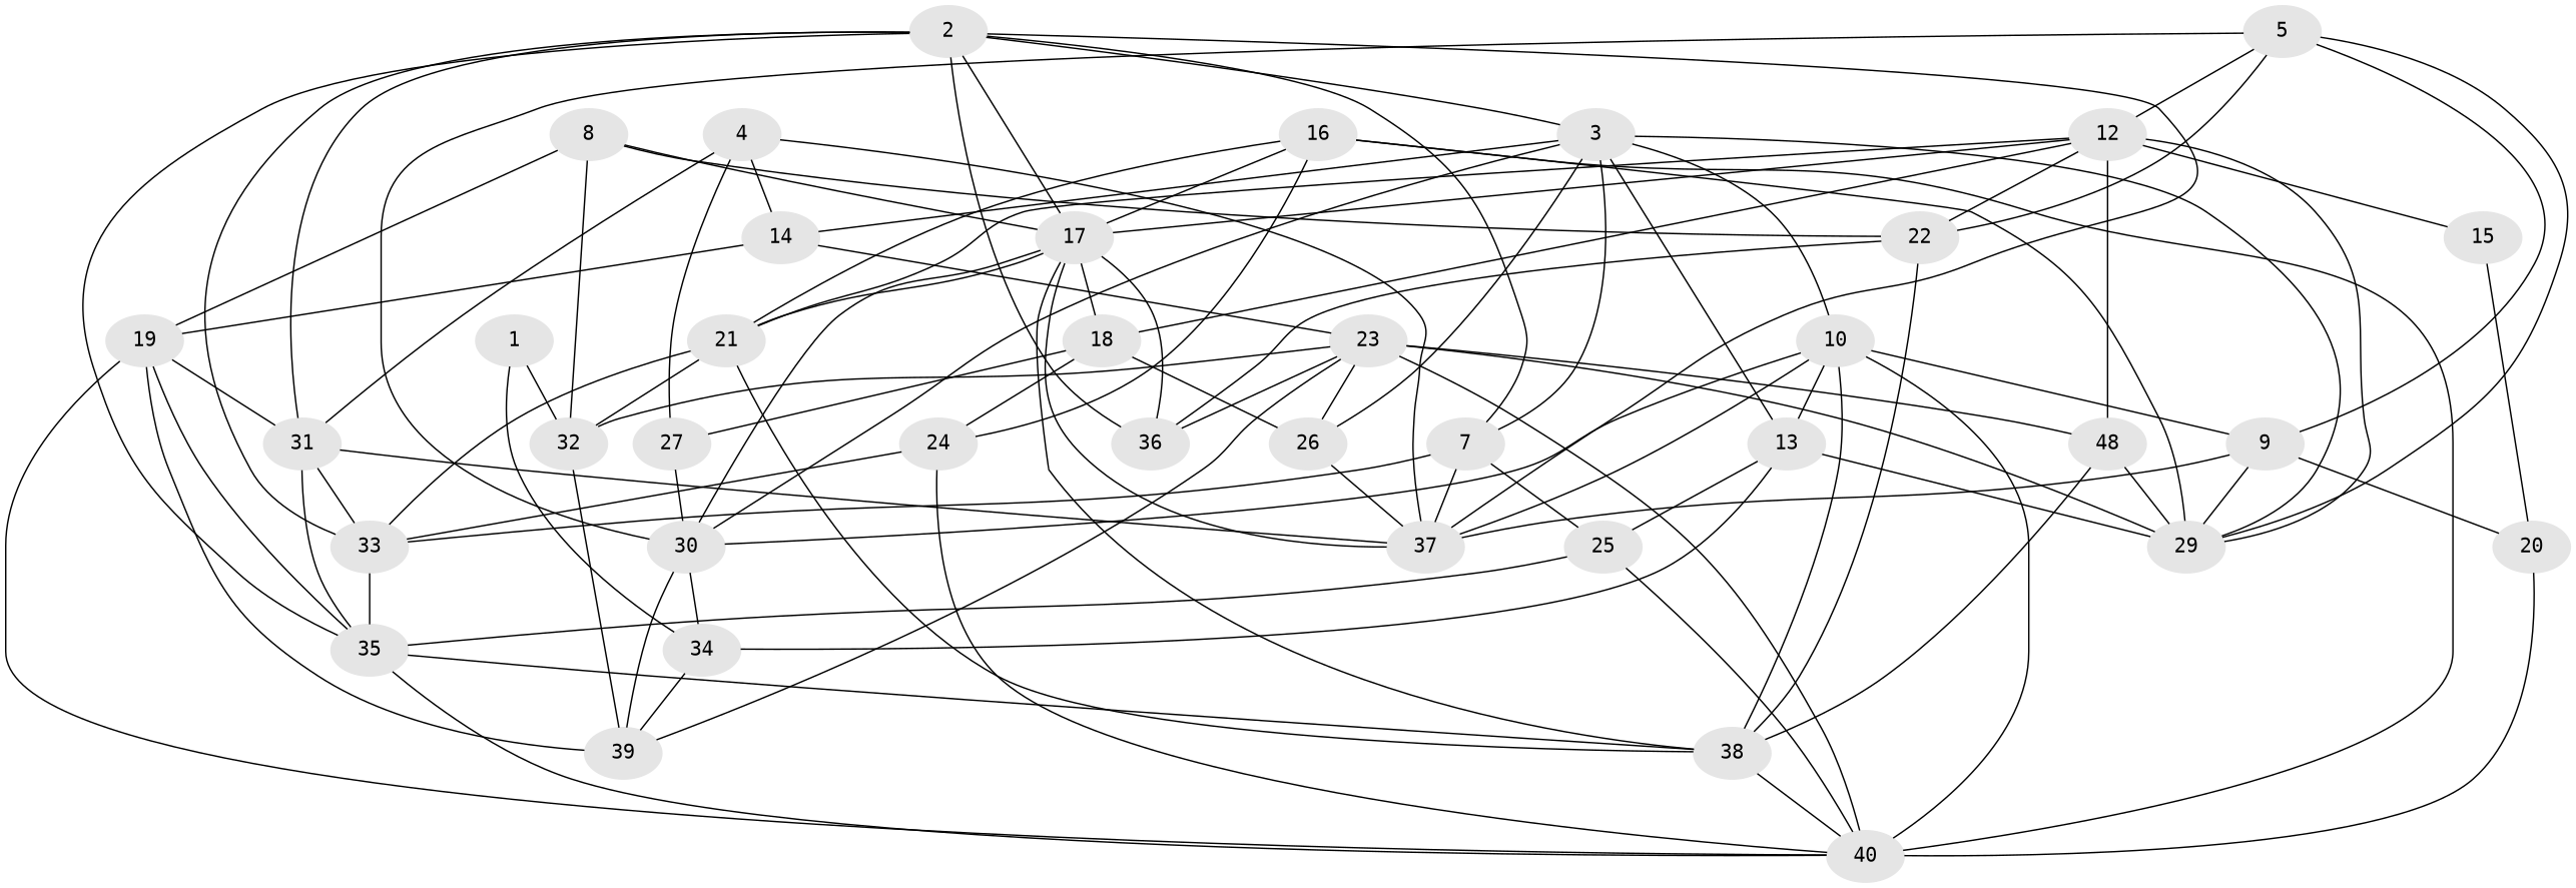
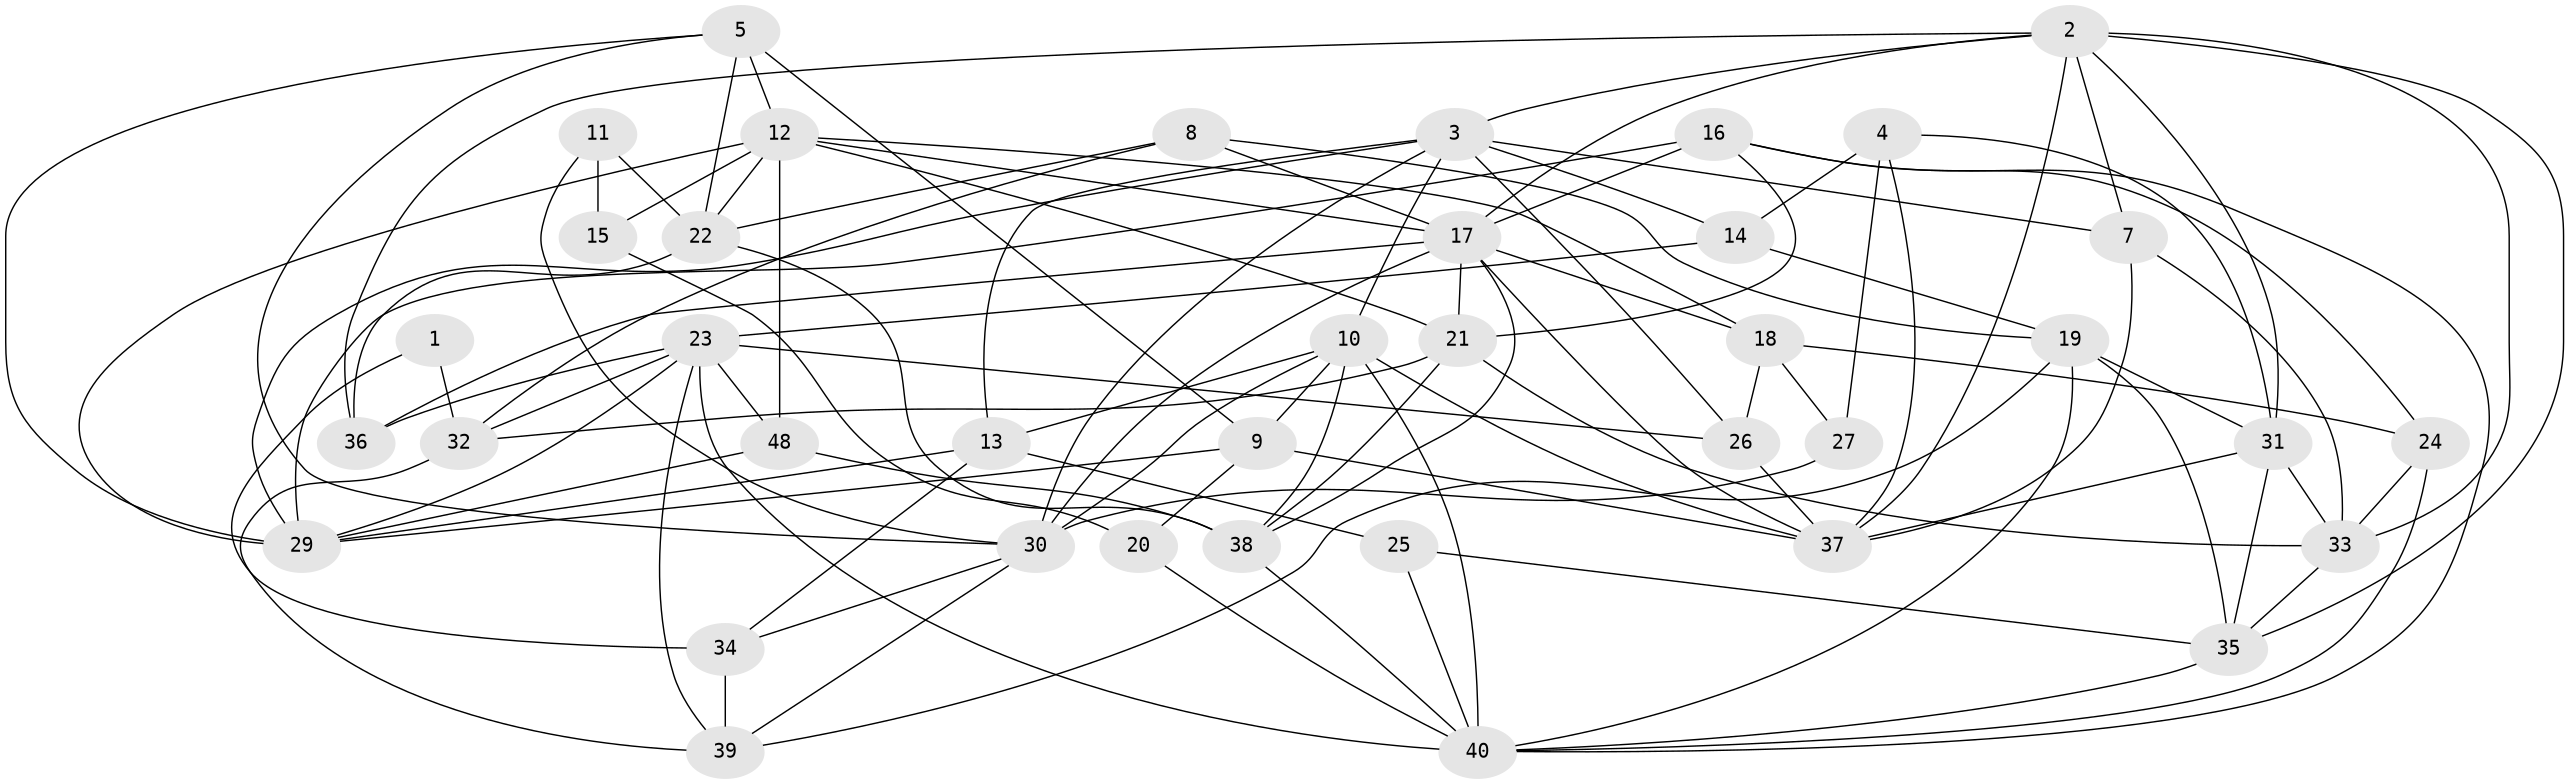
  graph {
    fontname="DejaVu Sans Mono"
    node [color=gray90 fontname="DejaVu Sans Mono" style=filled]
    edge [fontname="DejaVu Sans Mono" weight=1.0]
    1
    32
    34
    12
    17
    22
    29
    15
    18
    21
    n11 [label=48]
    39
    2
    3
    7
    31
    33
    35
    36
    37
    10
    13
    14
    26
    30
    25
    38
    40
    9
    19
    23
    4
    27
    5
    20
    8
+   11
    24
    16
    1 -- 32
    1 -- 34
    32 -- 39
    34 -- 39
    12 -- 17
    12 -- 22
    12 -- 29
    12 -- 15
    12 -- 18
    12 -- 21
    12 -- n11
    17 -- 18
    17 -- 21
    17 -- 36
    17 -- 37
    17 -- 30
    17 -- 38
    22 -- 36
    22 -- 38
    15 -- 20
    18 -- 26
    18 -- 27 [weight=2.0]
    18 -- 24
    21 -- 32
    21 -- 33
    21 -- 38
    n11 -- 29
    n11 -- 38
    2 -- 17
    2 -- 3
    2 -- 7
    2 -- 31
    2 -- 33
    2 -- 35
    2 -- 36
    2 -- 37
    3 -- 29
    3 -- 7
    3 -- 10
    3 -- 13
    3 -- 14
    3 -- 26
    3 -- 30
    7 -- 33
    7 -- 37
-   7 -- 25
    31 -- 33
    31 -- 35
    31 -- 37
    33 -- 35
-   35 -- 38
    35 -- 40
    10 -- 37
    10 -- 13
    10 -- 30
    10 -- 38
    10 -- 40 [weight=2.0]
    10 -- 9
    13 -- 34
    13 -- 29
    13 -- 25
    14 -- 19
    14 -- 23
    26 -- 37
    30 -- 34
    30 -- 39
    25 -- 35
    25 -- 40
    38 -- 40
    9 -- 29
    9 -- 37
    9 -- 20
    19 -- 39
    19 -- 31
    19 -- 35
    19 -- 40
    23 -- 32
    23 -- 29
    23 -- n11
    23 -- 39
    23 -- 36
    23 -- 26
    23 -- 40
    4 -- 31
    4 -- 37
    4 -- 14
    4 -- 27
    27 -- 30 [weight=2.0]
    5 -- 12 [weight=2.0]
    5 -- 22
    5 -- 29
    5 -- 30
    5 -- 9
    20 -- 40
    8 -- 32
    8 -- 17
    8 -- 22
    8 -- 19
+   11 -- 22
+   11 -- 15
+   11 -- 30
    24 -- 33
    24 -- 40
    16 -- 17
    16 -- 29 [weight=2.0]
    16 -- 21
    16 -- 40
    16 -- 24
  }
